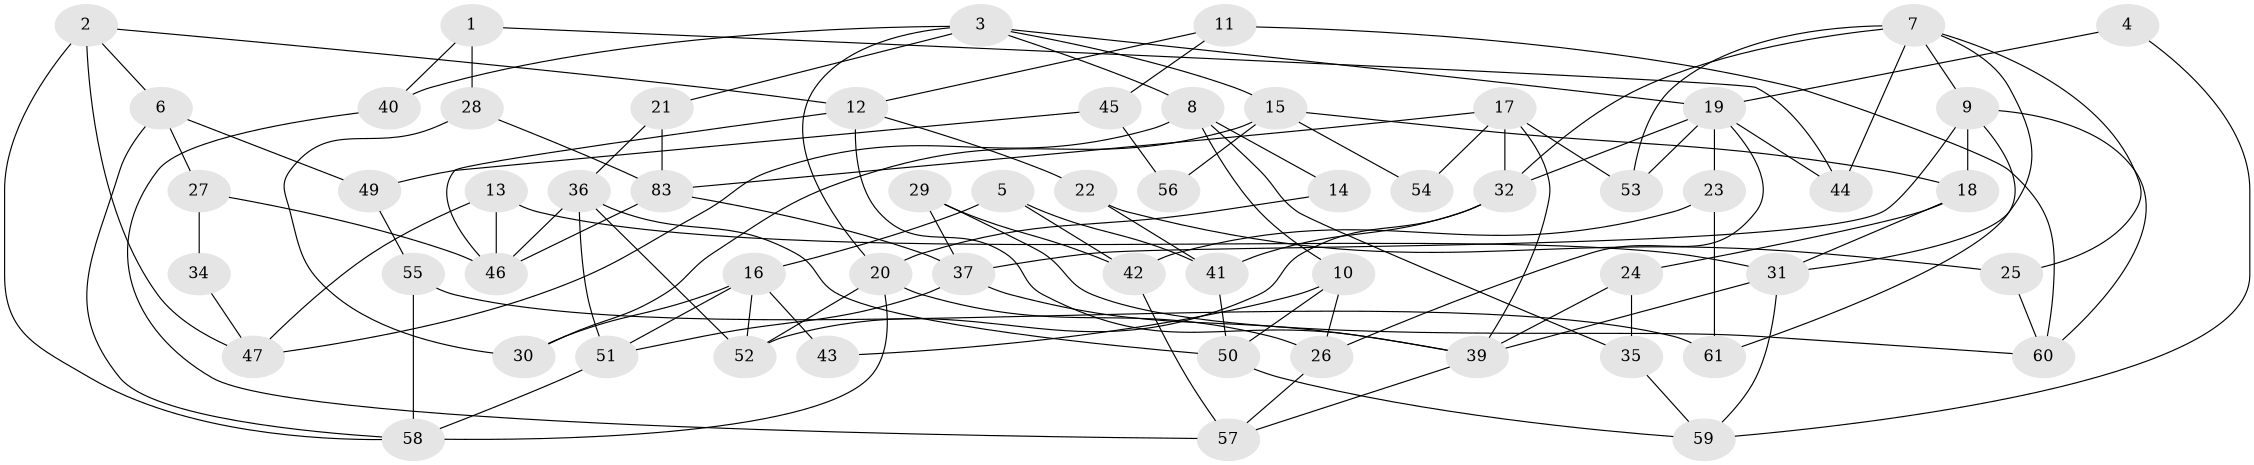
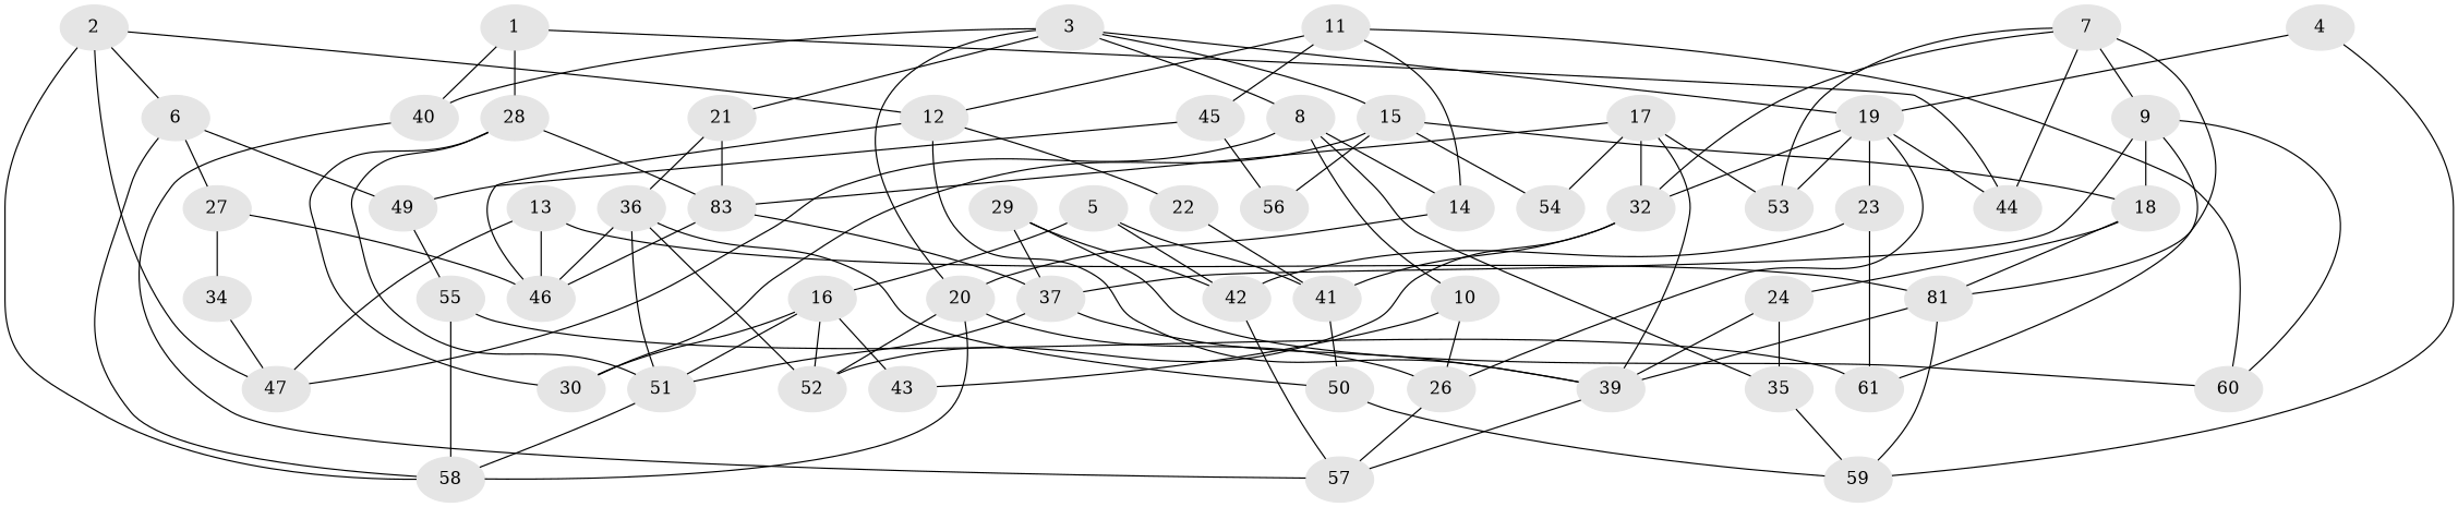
  graph {
    node [color=gray90 style=filled]
    1
    28
    40
    44
    30
    51
    n7 [label=83]
    57
    2
    6
    12
    47
    58
    27
    49
    22
    39
    46
    3
    8
    15
    19
    20
    21
    10
    14
    35
    18
    54
    56
    32
    53
    26
    23
    52
    36
    4
    59
    5
    16
    41
    42
    43
    50
    34
    55
    7
    9
-   25
-   31
+   31 [label=81]
    37
    60
    61
    24
    11
    45
    13
    17
    29
    1 -- 28
    1 -- 40
    1 -- 44
    28 -- 30
+   28 -- 51
    28 -- n7
    40 -- 57
    51 -- 58
    n7 -- 46
    n7 -- 37
    2 -- 6
    2 -- 12
    2 -- 47
    2 -- 58
    6 -- 58
    6 -- 27
    6 -- 49
    12 -- 22
    12 -- 39
    12 -- 46
    27 -- 46
    27 -- 34
    49 -- 55
    22 -- 41
-   22 -- 25
    39 -- 57
    3 -- 40
    3 -- 8
    3 -- 15
    3 -- 19
    3 -- 20
    3 -- 21
    8 -- 47
    8 -- 10
    8 -- 14
    8 -- 35
    15 -- 30
    15 -- 18
    15 -- 54
    15 -- 56
    19 -- 44
    19 -- 32
    19 -- 53
    19 -- 26
    19 -- 23
    20 -- 58
    20 -- 26
    20 -- 52
    21 -- n7
    21 -- 36
    10 -- 26
    10 -- 43
-   10 -- 50
    14 -- 20
    35 -- 59
    18 -- 31
    18 -- 24
    32 -- 52
    32 -- 41
    26 -- 57
    23 -- 42
    23 -- 61
    36 -- 51
    36 -- 46
    36 -- 52
    36 -- 50
    4 -- 19
    4 -- 59
    5 -- 16
    5 -- 41
    5 -- 42
    16 -- 30
    16 -- 51
    16 -- 52
    16 -- 43
    41 -- 50
    42 -- 57
    50 -- 59
    34 -- 47
    55 -- 58
    55 -- 61
    7 -- 44
    7 -- 32
    7 -- 53
    7 -- 9
-   7 -- 25
    7 -- 31
    9 -- 18
    9 -- 37
    9 -- 60
    9 -- 61
-   25 -- 60
    31 -- 39
    31 -- 59
    37 -- 51
    37 -- 39
    24 -- 39
    24 -- 35
    11 -- 12
+   11 -- 14
    11 -- 60
    11 -- 45
    45 -- 49
    45 -- 56
    13 -- 47
    13 -- 46
    13 -- 31
    17 -- n7
    17 -- 39
    17 -- 54
    17 -- 32
    17 -- 53
    29 -- 42
    29 -- 37
    29 -- 60
  }
